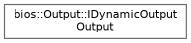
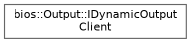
  digraph {
    rankdir=TB
-   n1 [color=grey40 fillcolor=white fontname=Helvetica fontsize=10 height=0.2 label="bios::Output::IDynamicOutput\lOutput" shape=box style=filled width=0.4]
+   n1 [color=grey40 fillcolor=white fontname=Helvetica fontsize=10 height=0.2 label="bios::Output::IDynamicOutput\lClient" shape=box style=filled width=0.4]
  }
